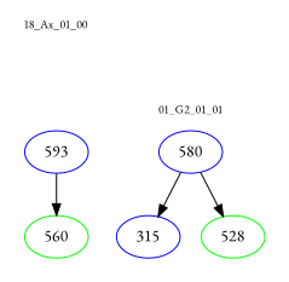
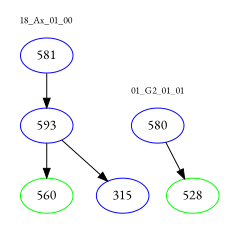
  digraph {
    fontname="EB Garamond"
    node [color=blue fontname="EB Garamond"]
    edge [color=black fontname="EB Garamond"]
+   n1 [label=581]
    n2 [color=green label=560]
    n3 [label=593]
    n4 [label=580]
    n5 [label=315]
    n6 [color=green label=528]
    subgraph cluster_1 {
      color=white
      fontsize=10
      label="18_Ax_01_00"
+     n1
      n2
      n3
    }
    subgraph cluster_2 {
      color=white
      fontsize=10
      label="01_G2_01_01"
      n4
      n5
      n6
    }
+   n1 -> n3
    n3 -> n2
-   n4 -> n5
+   n3 -> n5
    n4 -> n6
  }
